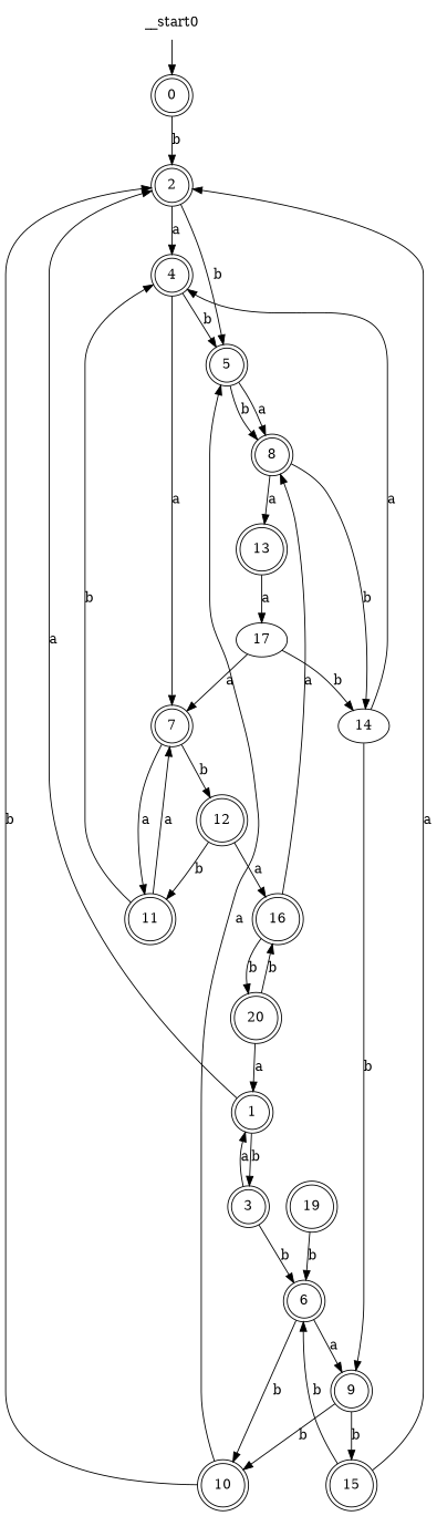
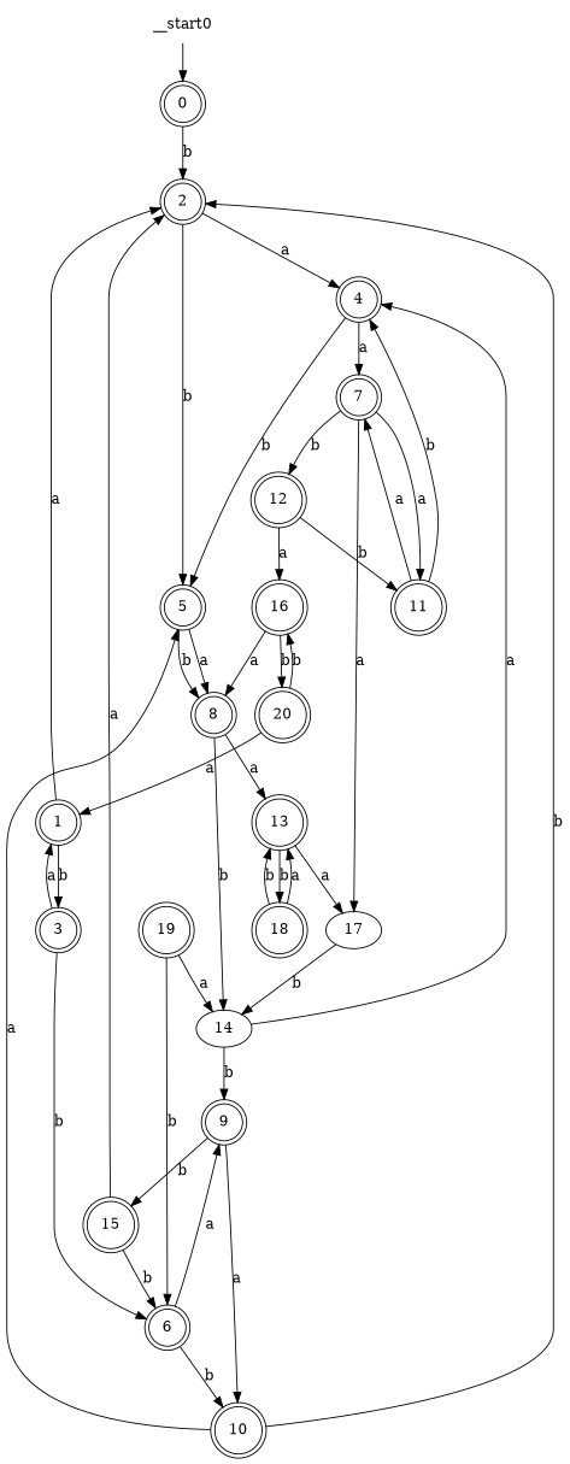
  digraph {
    node [shape=doublecircle]
    __start0 [shape=none]
    0
    2
    1
    3
    4
    5
    6
    7
    8
    9
    10
    11
    12
    13
    14 [shape=""]
    15
    16
    17 [shape=""]
+   18
    20
    19
    __start0 -> 0
    0 -> 2 [label=b]
    2 -> 4 [label=a]
    2 -> 5 [label=b]
    1 -> 2 [label=a]
    1 -> 3 [label=b]
    3 -> 1 [label=a]
    3 -> 6 [label=b]
    4 -> 5 [label=b]
    4 -> 7 [label=a]
    5 -> 8 [label=a]
    5 -> 8 [label=b]
    6 -> 9 [label=a]
    6 -> 10 [label=b]
    7 -> 11 [label=a]
    7 -> 12 [label=b]
    8 -> 13 [label=a]
    8 -> 14 [label=b]
-   9 -> 10 [label=b]
+   9 -> 10 [label=a]
    9 -> 15 [label=b]
    10 -> 2 [label=b]
    10 -> 5 [label=a]
    11 -> 4 [label=b]
    11 -> 7 [label=a]
    12 -> 11 [label=b]
    12 -> 16 [label=a]
    13 -> 17 [label=a]
+   13 -> 18 [label=b]
    14 -> 4 [label=a]
    14 -> 9 [label=b]
    15 -> 2 [label=a]
    15 -> 6 [label=b]
    16 -> 8 [label=a]
    16 -> 20 [label=b]
-   17 -> 7 [label=a]
+   7 -> 17 [label=a]
    17 -> 14 [label=b]
+   18 -> 13 [label=a]
+   18 -> 13 [label=b]
    20 -> 1 [label=a]
    20 -> 16 [label=b]
    19 -> 6 [label=b]
+   19 -> 14 [label=a]
  }
